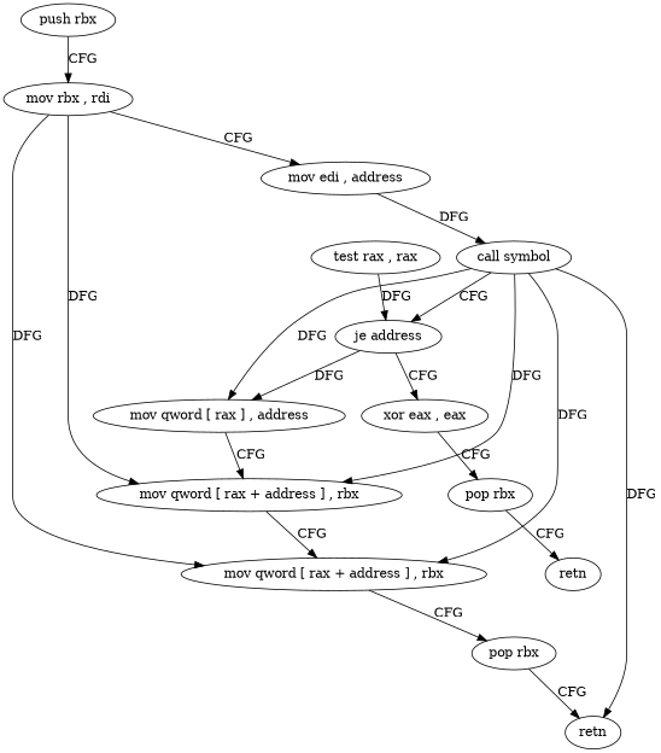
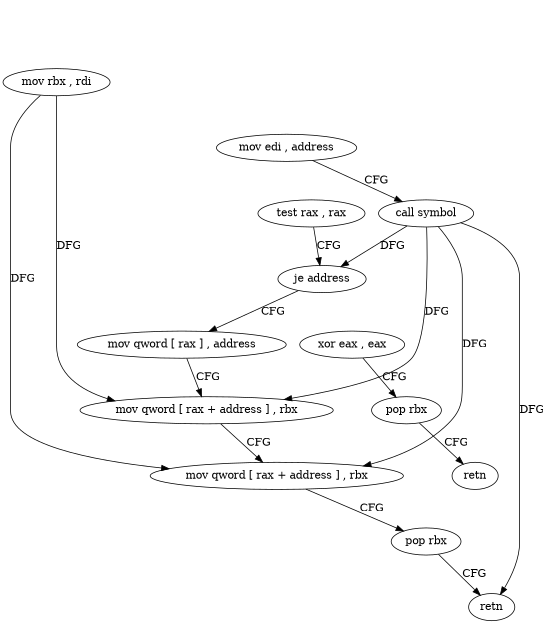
  digraph {
-   n1 [label="push rbx"]
    n2 [label="mov rbx , rdi"]
    n3 [label="mov edi , address"]
    n4 [label="mov qword [ rax + address ] , rbx"]
    n5 [label="mov qword [ rax + address ] , rbx"]
    n6 [label="call symbol"]
    n7 [label="pop rbx"]
    n8 [label="je address"]
    n9 [label="mov qword [ rax ] , address"]
    n10 [label=retn]
    n11 [label="test rax , rax"]
    n12 [label="xor eax , eax"]
    n13 [label="pop rbx"]
    n14 [label=retn]
-   n1 -> n2 [label=CFG]
-   n2 -> n3 [label=CFG]
    n2 -> n4 [label=DFG]
    n2 -> n5 [label=DFG]
-   n3 -> n6 [label=DFG]
+   n3 -> n6 [label=CFG]
    n4 -> n5 [label=CFG]
    n5 -> n7 [label=CFG]
    n6 -> n4 [label=DFG]
    n6 -> n5 [label=DFG]
-   n6 -> n8 [label=CFG]
-   n6 -> n9 [label=DFG]
+   n6 -> n8 [label=DFG]
    n6 -> n10 [label=DFG]
    n7 -> n10 [label=CFG]
-   n8 -> n9 [label=DFG]
-   n8 -> n12 [label=CFG]
+   n8 -> n9 [label=CFG]
    n9 -> n4 [label=CFG]
-   n11 -> n8 [label=DFG]
+   n11 -> n8 [label=CFG]
    n12 -> n13 [label=CFG]
    n13 -> n14 [label=CFG]
  }
